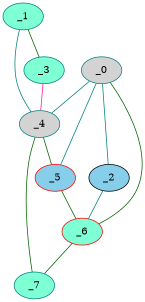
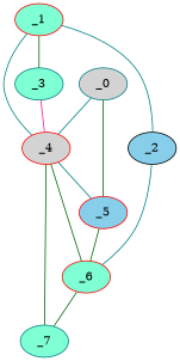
  graph {
    node [color=red fillcolor=aquamarine style=filled]
    edge [color=teal valence=1]
    _0 [color=teal fillcolor=lightgrey x=37 y=26]
-   _4 [color=teal fillcolor=lightgrey x=67 y=10]
+   _4 [fillcolor=lightgrey x=67 y=10]
    _5 [fillcolor=skyblue x=78 y=54]
-   _1 [color=teal x=39 y=21]
+   _1 [x=39 y=21]
    _2 [color=black fillcolor=skyblue x=54 y=7]
    _3 [color=teal x=63 y=8]
    _6 [x=87 y=59]
    _7 [color=teal x=92 y=61]
    _0 -- _4 [valence=2]
-   _0 -- _5
-   _4 -- _5 [color=darkgreen valence=2]
-   _0 -- _6 [color=darkgreen valence=2]
+   _0 -- _5 [color=darkgreen]
+   _4 -- _5 [valence=2]
+   _4 -- _6 [color=darkgreen valence=2]
    _4 -- _7 [color=darkgreen]
    _5 -- _6 [color=darkgreen]
    _1 -- _4 [valence=2]
-   _0 -- _2
+   _1 -- _2
    _1 -- _3 [color=darkgreen]
    _2 -- _6
    _3 -- _4 [color=deeppink]
    _6 -- _7 [color=darkgreen]
  }
